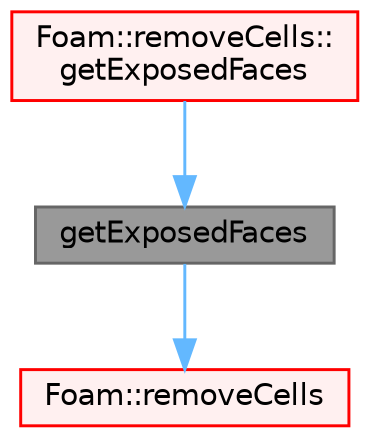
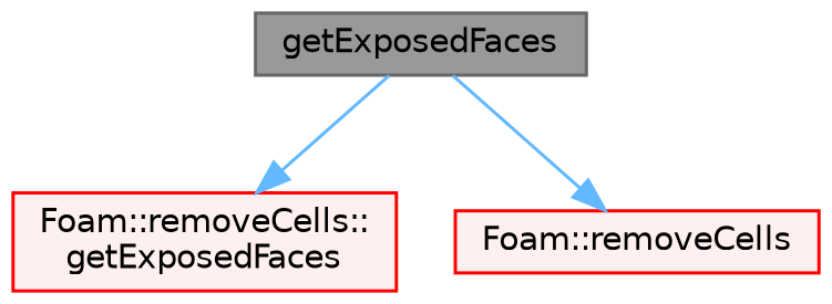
  digraph {
    rankdir=TB
    node [color=red fillcolor="#FFF0F0" fontname=Helvetica fontsize=10 shape=box style=filled]
    edge [color=steelblue1 fontname=Helvetica fontsize=10 labelfontname=Helvetica labelfontsize=10 style=solid]
    n1 [color=gray40 fillcolor=grey60 fontcolor=black height=0.2 label=getExposedFaces width=0.4]
    n2 [height=0.2 label="Foam::removeCells::\lgetExposedFaces" width=0.4]
    n3 [height=0.2 label="Foam::removeCells" width=0.4]
-   n2 -> n1
+   n1 -> n2
    n1 -> n3
  }
